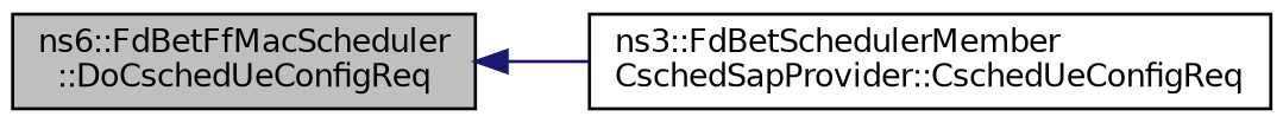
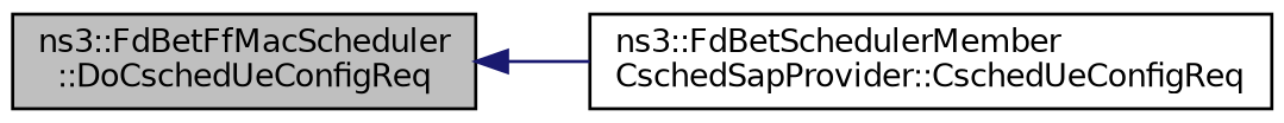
  digraph {
    rankdir=LR
    node [color=black fontname=Helvetica fontsize=10 shape=record style=filled]
-   n1 [fillcolor=grey75 fontcolor=black height=0.2 label="ns6::FdBetFfMacScheduler\l::DoCschedUeConfigReq" width=0.4]
+   n1 [fillcolor=grey75 fontcolor=black height=0.2 label="ns3::FdBetFfMacScheduler\l::DoCschedUeConfigReq" width=0.4]
    n2 [fillcolor=white height=0.2 label="ns3::FdBetSchedulerMember\lCschedSapProvider::CschedUeConfigReq" width=0.4]
    n1 -> n2 [color=midnightblue dir=back fontname=Helvetica fontsize=10 labelfontname=Helvetica labelfontsize=10 style=solid]
  }
